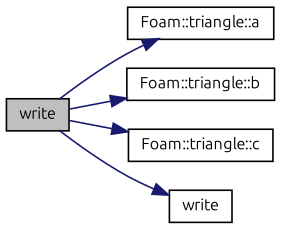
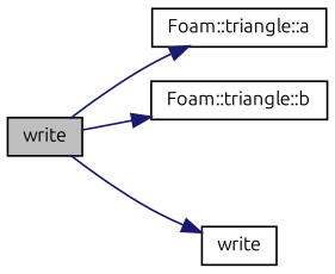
  digraph {
    rankdir=LR
    fontname=Ubuntu
    node [color=black fontname=Ubuntu fontsize=10 shape=record]
    edge [color=midnightblue fontname=Ubuntu fontsize=10 labelfontname=FreeSans labelfontsize=10 style=solid]
    n1 [fillcolor=grey75 fontcolor=black height=0.2 label=write style=filled width=0.4]
    n2 [height=0.2 label="Foam::triangle::a" width=0.4]
    n3 [height=0.2 label="Foam::triangle::b" width=0.4]
-   n4 [height=0.2 label="Foam::triangle::c" width=0.4]
    n5 [height=0.2 label=write width=0.4]
    n1 -> n2
    n1 -> n3
-   n1 -> n4
    n1 -> n5
  }
